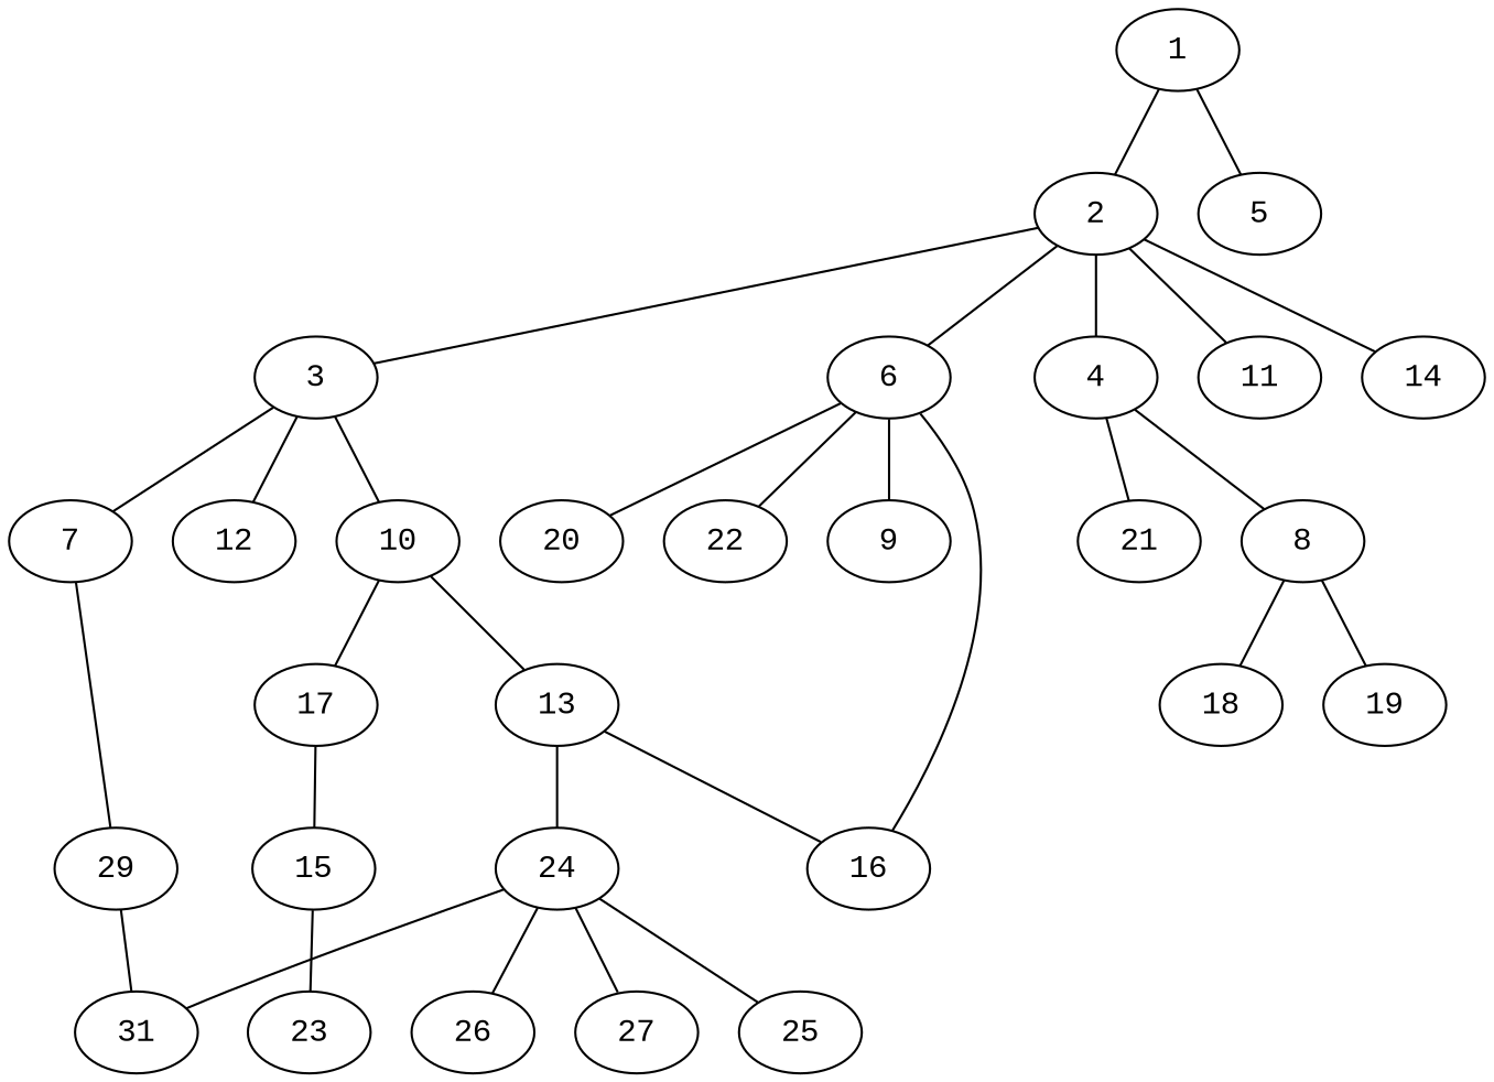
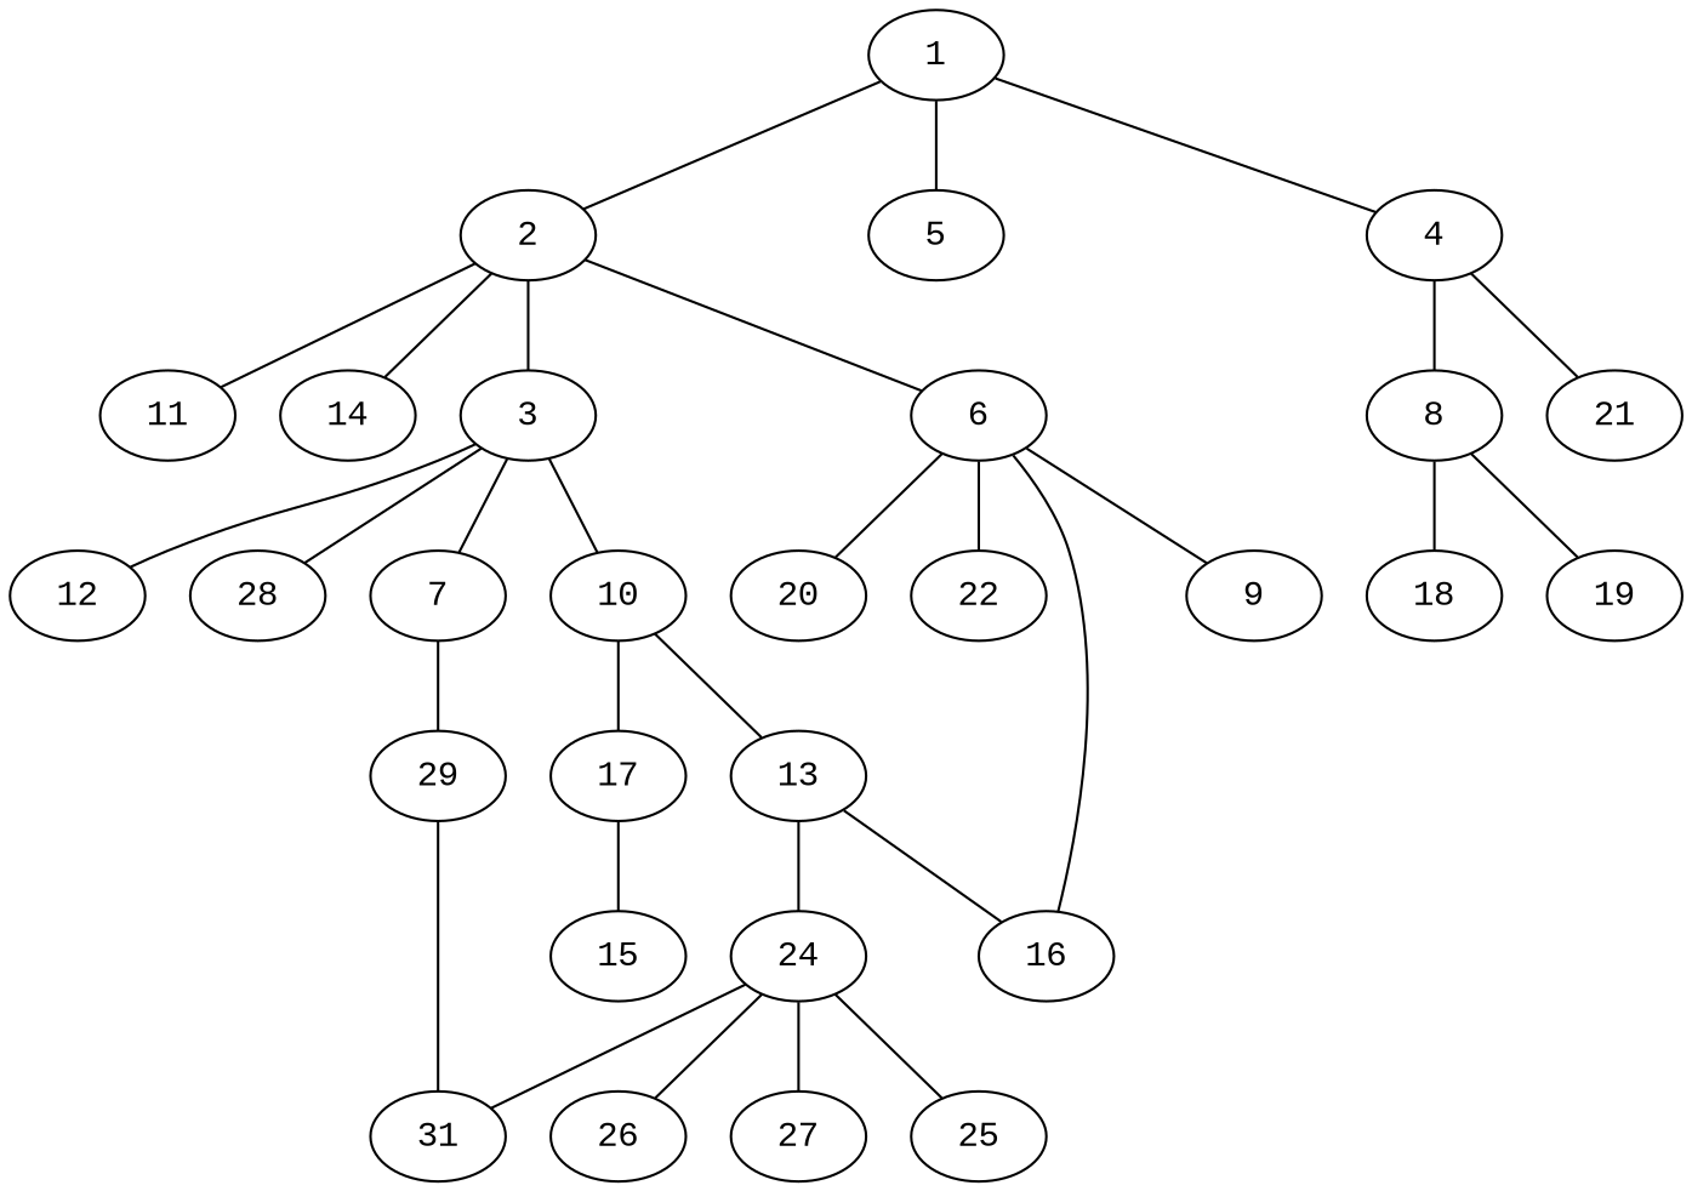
  graph {
    fontname="Liberation Mono"
    node [fontname="Liberation Mono"]
    edge [fontname="Liberation Mono"]
    1
    2
    5
    3
    4
    6
    11
    14
    7
    10
    12
+   28
    8
    21
    9
    16
    20
    22
    29
    13
    17
    18
    19
    n24 [label=31]
    24
    15
-   23
    25
    26
    27
    1 -- 2
    1 -- 5
    2 -- 3
-   2 -- 4
+   1 -- 4
    2 -- 6
    2 -- 11
    2 -- 14
    3 -- 7
    3 -- 10
    3 -- 12
+   3 -- 28
    4 -- 8
    4 -- 21
    6 -- 9
    6 -- 16
    6 -- 20
    6 -- 22
    7 -- 29
    10 -- 13
    10 -- 17
    8 -- 18
    8 -- 19
    29 -- n24
    13 -- 16
    13 -- 24
    17 -- 15
    24 -- n24
    24 -- 25
    24 -- 26
    24 -- 27
-   15 -- 23
  }
